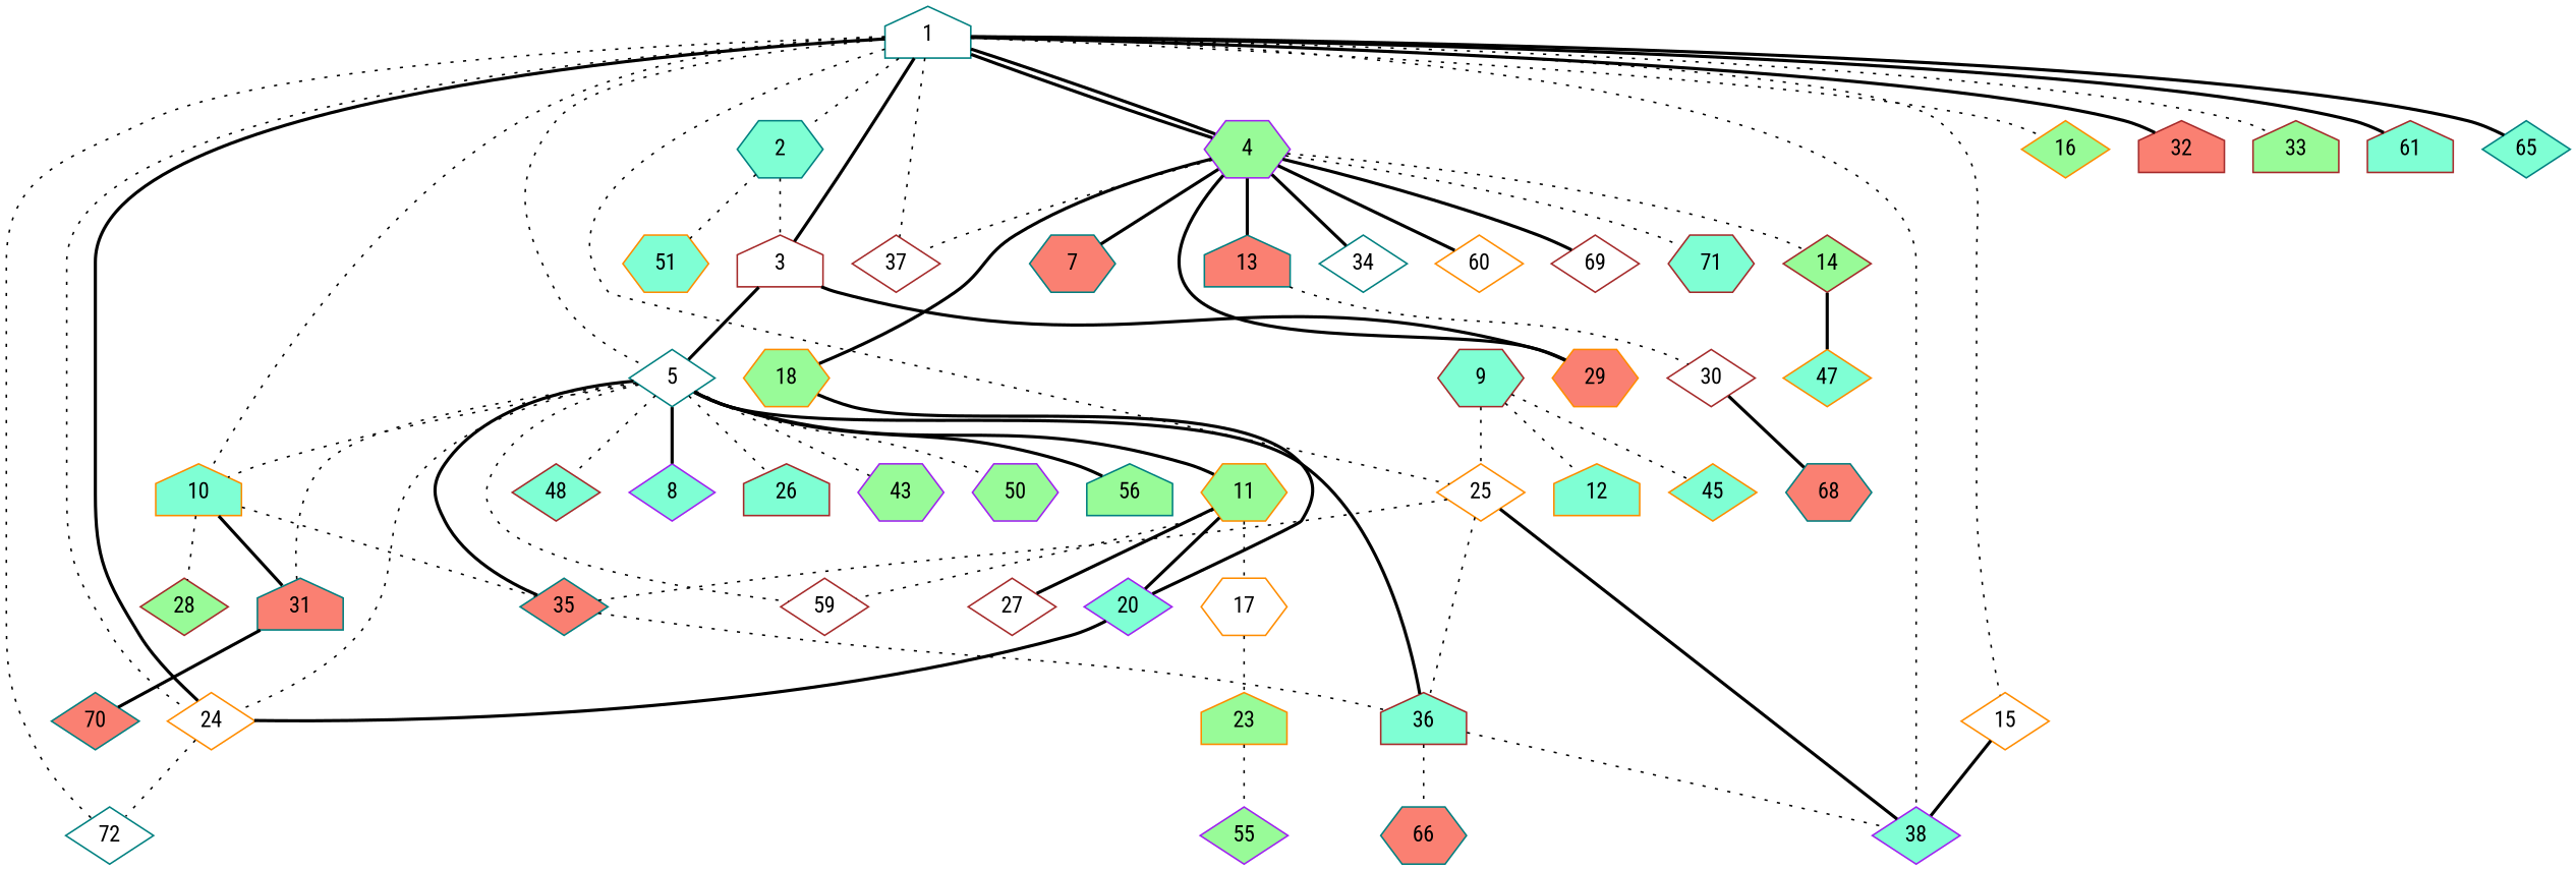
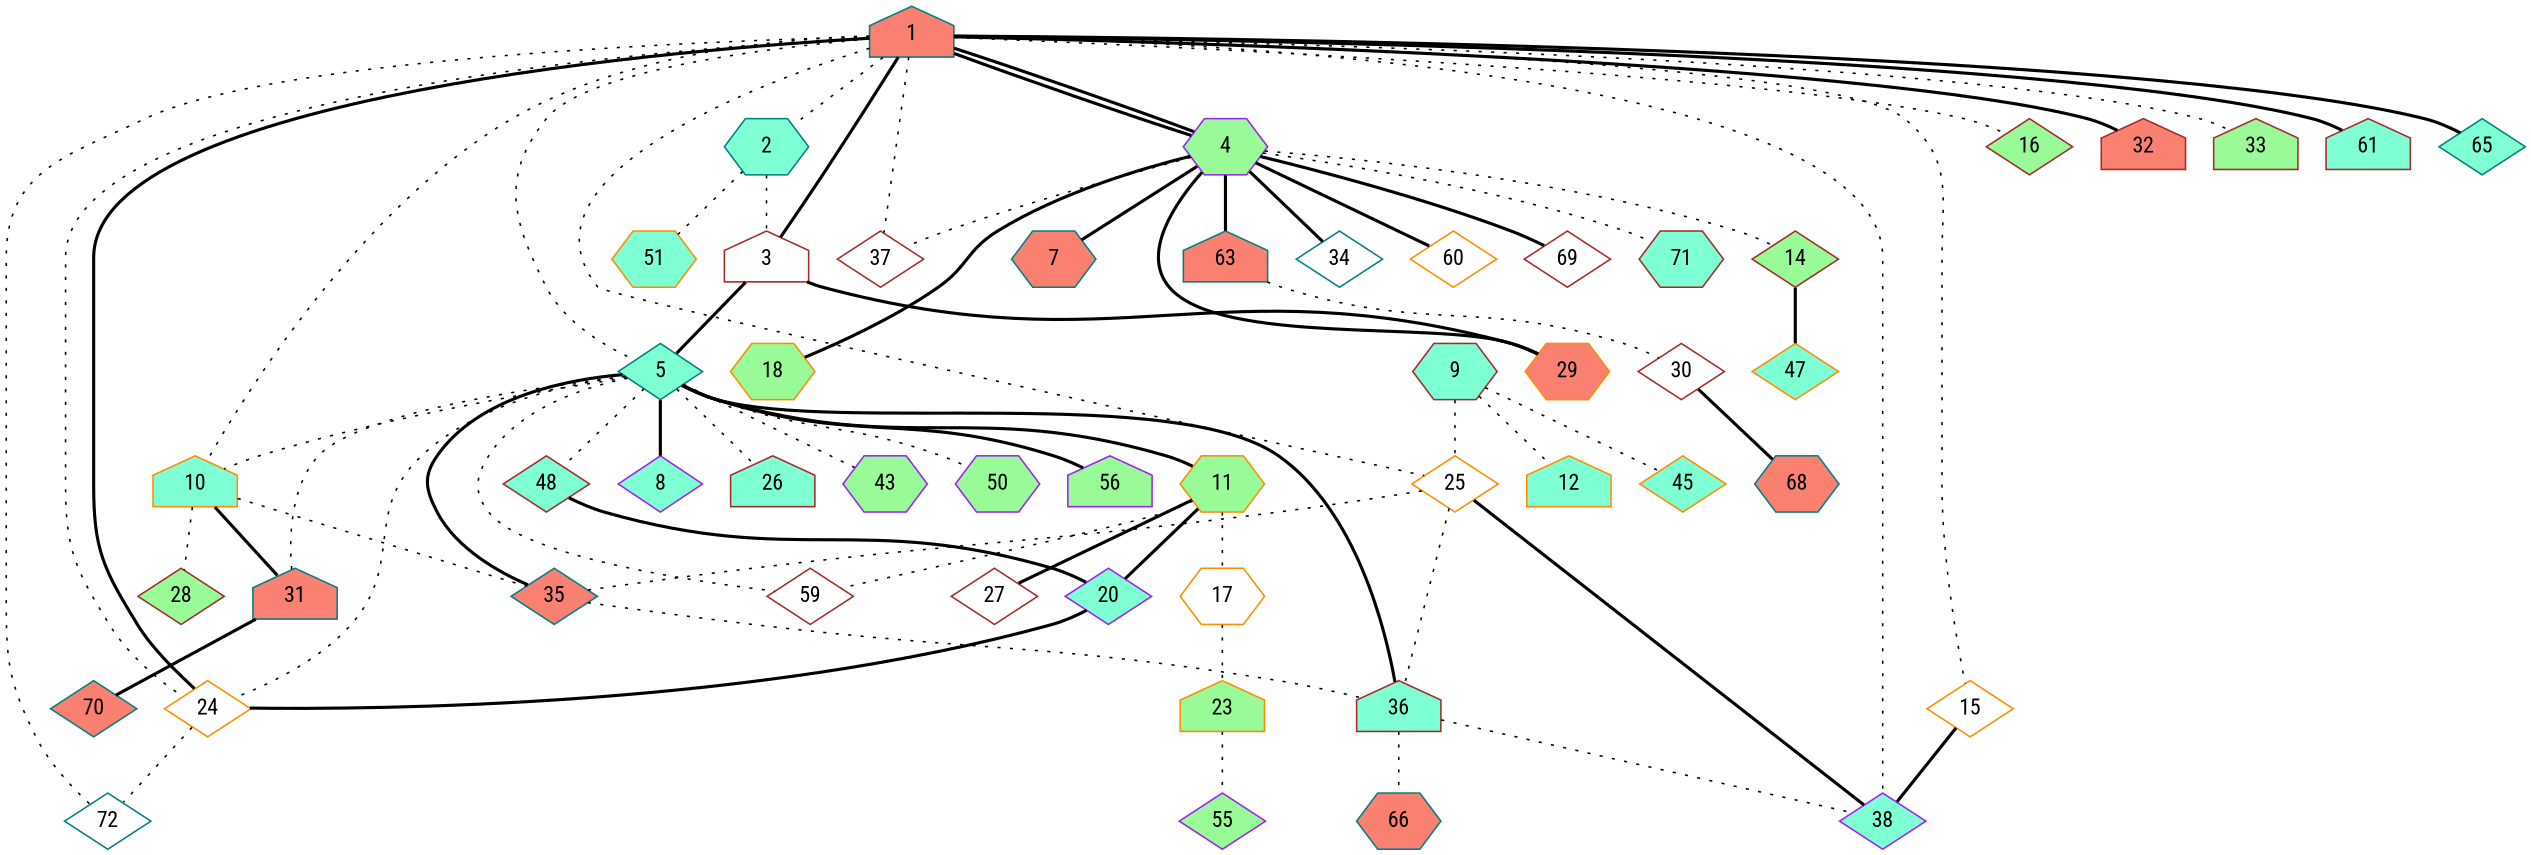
  graph {
    fontname="Roboto Condensed"
    node [color=brown fillcolor=aquamarine fontname="Roboto Condensed" shape=diamond style=filled]
    edge [fontname="Roboto Condensed" style=dotted]
-   1 [color=teal fillcolor=white shape=house super="+62"]
+   1 [color=teal fillcolor=salmon shape=house super="+62"]
    2 [color=teal shape=hexagon super="+46"]
    3 [fillcolor=white shape=house super="+67"]
    4 [color=purple fillcolor=palegreen shape=hexagon super="+58"]
-   5 [color=teal fillcolor=white super="+6"]
+   5 [color=teal super="+6"]
    10 [color=darkorange shape=house super="+22"]
    15 [color=darkorange fillcolor=white super="+44"]
-   16 [color=darkorange fillcolor=palegreen super="+54"]
+   16 [fillcolor=palegreen super="+54"]
    24 [color=darkorange fillcolor=white super="+63"]
    25 [color=darkorange fillcolor=white super="+41"]
    32 [fillcolor=salmon shape=house]
    33 [fillcolor=palegreen shape=house]
    37 [fillcolor=white]
    38 [color=purple super="+53"]
    61 [shape=house]
    65 [color=teal]
    72 [color=teal fillcolor=white]
    51 [color=darkorange shape=hexagon]
    29 [color=darkorange fillcolor=salmon shape=hexagon]
    7 [color=teal fillcolor=salmon shape=hexagon]
-   13 [color=teal fillcolor=salmon shape=house super="+21"]
+   13 [color=teal fillcolor=salmon shape=house super="+21" label=63]
    14 [fillcolor=palegreen]
    18 [color=darkorange fillcolor=palegreen shape=hexagon]
    34 [color=teal fillcolor=white]
    60 [color=darkorange fillcolor=white]
    69 [fillcolor=white]
    71 [shape=hexagon]
    8 [color=purple]
    11 [color=darkorange fillcolor=palegreen shape=hexagon super="+42"]
    26 [shape=house]
    31 [color=teal fillcolor=salmon shape=house super="+57"]
    35 [color=teal fillcolor=salmon]
    36 [shape=house super="+52"]
    43 [color=purple fillcolor=palegreen shape=hexagon]
    48
    50 [color=purple fillcolor=palegreen shape=hexagon]
-   56 [color=teal fillcolor=palegreen shape=house]
+   56 [color=purple fillcolor=palegreen shape=house]
    59 [fillcolor=white]
    28 [fillcolor=palegreen]
    30 [fillcolor=white super="+40"]
    47 [color=darkorange super="+49"]
    20 [color=purple]
    9 [shape=hexagon super="+19"]
    12 [color=darkorange shape=house]
    45 [color=darkorange]
    17 [color=darkorange fillcolor=white shape=hexagon super="+39"]
    27 [fillcolor=white]
    70 [color=teal fillcolor=salmon]
    66 [color=teal fillcolor=salmon shape=hexagon]
    23 [color=darkorange fillcolor=palegreen shape=house super="+64"]
    68 [color=teal fillcolor=salmon shape=hexagon]
    55 [color=purple fillcolor=palegreen]
    1 -- 2 [weight=2]
    1 -- 3 [style=bold]
    1 -- 4 [style=bold]
    1 -- 4 [style=bold]
    1 -- 5
    1 -- 10
    1 -- 15
    1 -- 16
    1 -- 24 [weight=2]
    1 -- 24 [style=bold]
    1 -- 25
    1 -- 32 [style=bold]
    1 -- 33
    1 -- 37
    1 -- 38 [weight=2]
    1 -- 61 [style=bold]
    1 -- 65 [style=bold]
    1 -- 72
    2 -- 3
    2 -- 51
    3 -- 5 [style=bold]
    3 -- 29 [style=bold]
    4 -- 37
    4 -- 29 [style=bold]
    4 -- 7 [style=bold]
    4 -- 13 [style=bold weight=2]
    4 -- 14
    4 -- 18 [style=bold]
    4 -- 34 [style=bold]
    4 -- 60 [style=bold]
    4 -- 69 [style=bold]
    4 -- 71
    5 -- 10
    5 -- 24
    5 -- 8 [style=bold]
    5 -- 11 [style=bold weight=2]
    5 -- 26
    5 -- 31
    5 -- 35 [style=bold]
    5 -- 36 [style=bold]
    5 -- 43
    5 -- 48
    5 -- 50
    5 -- 56 [style=bold]
    5 -- 59
    10 -- 31 [style=bold]
    10 -- 35
    10 -- 28
    15 -- 38 [style=bold]
    24 -- 72
    25 -- 38 [style=bold]
    25 -- 35
    25 -- 36
    13 -- 30
    14 -- 47 [style=bold]
-   18 -- 20 [style=bold]
+   48 -- 20 [style=bold]
    11 -- 59
    11 -- 20 [style=bold]
    11 -- 17
    11 -- 27 [style=bold]
    31 -- 70 [style=bold]
    35 -- 36
    36 -- 38
    36 -- 66
    30 -- 68 [style=bold]
    20 -- 24 [style=bold]
    9 -- 25
    9 -- 12
    9 -- 45
    17 -- 23
    23 -- 55
  }
